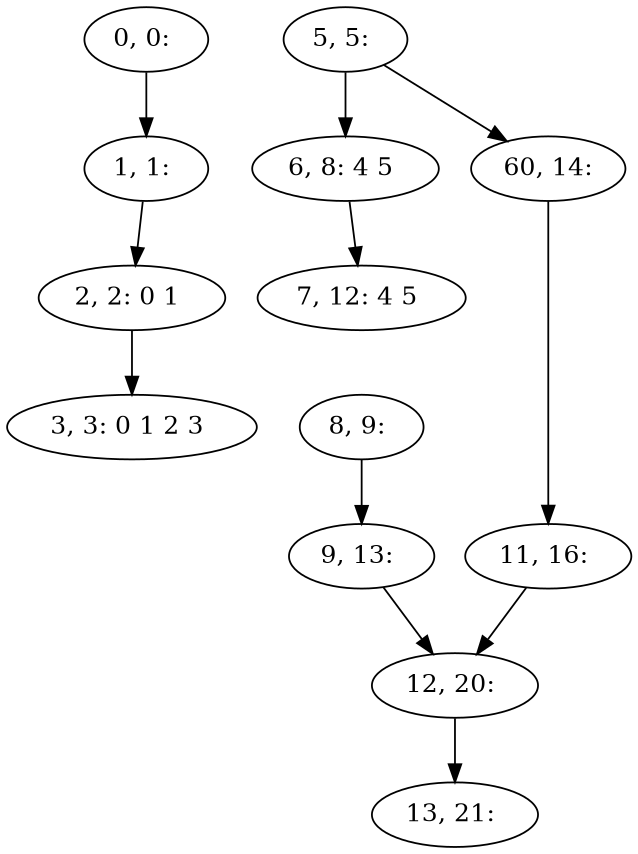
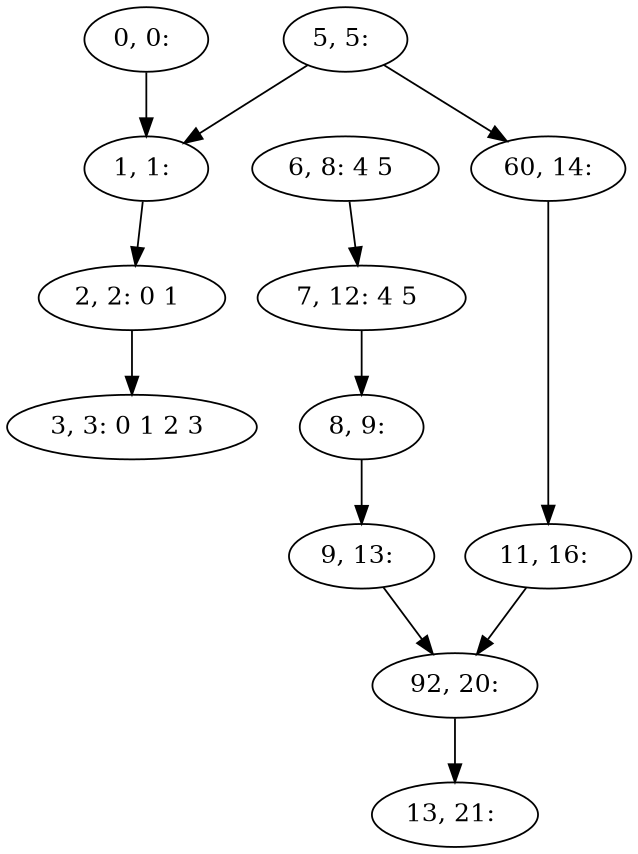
  digraph {
    n1 [label="0, 0: "]
    n2 [label="1, 1: "]
    n3 [label="2, 2: 0 1 "]
    n4 [label="3, 3: 0 1 2 3 "]
    n5 [label="5, 5: "]
    n6 [label="6, 8: 4 5 "]
    n7 [label="60, 14:"]
    n8 [label="7, 12: 4 5 "]
    n9 [label="11, 16: "]
    n10 [label="8, 9: "]
    n11 [label="9, 13: "]
-   n12 [label="12, 20: "]
+   n12 [label="92, 20:"]
    n13 [label="13, 21: "]
    n1 -> n2
    n2 -> n3
    n3 -> n4
-   n5 -> n6
+   n5 -> n2
    n5 -> n7
    n6 -> n8
    n7 -> n9
+   n8 -> n10
    n9 -> n12
    n10 -> n11
    n11 -> n12
    n12 -> n13
  }
